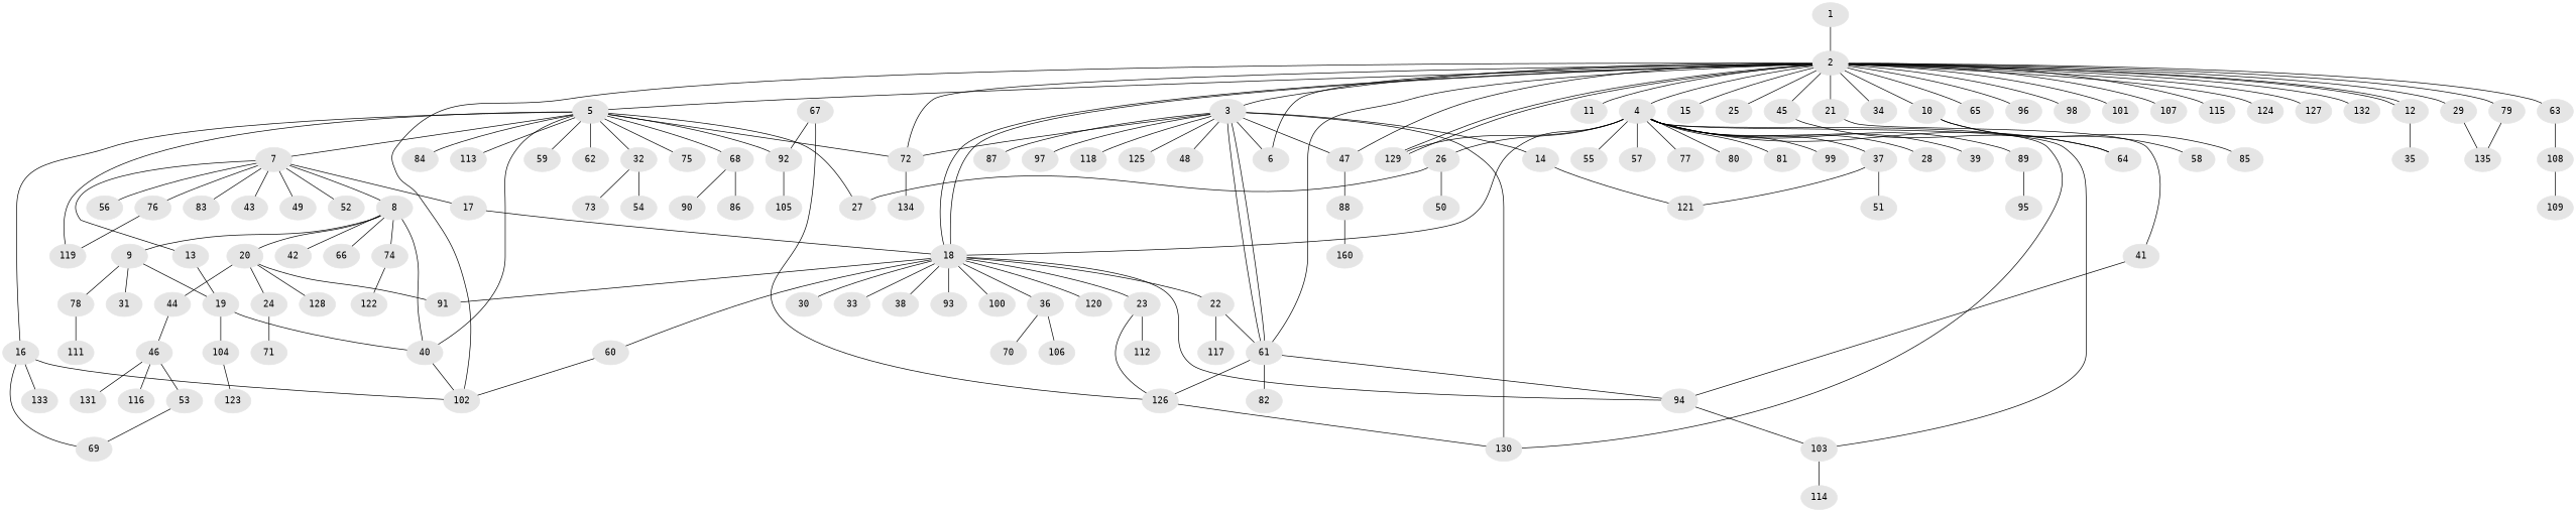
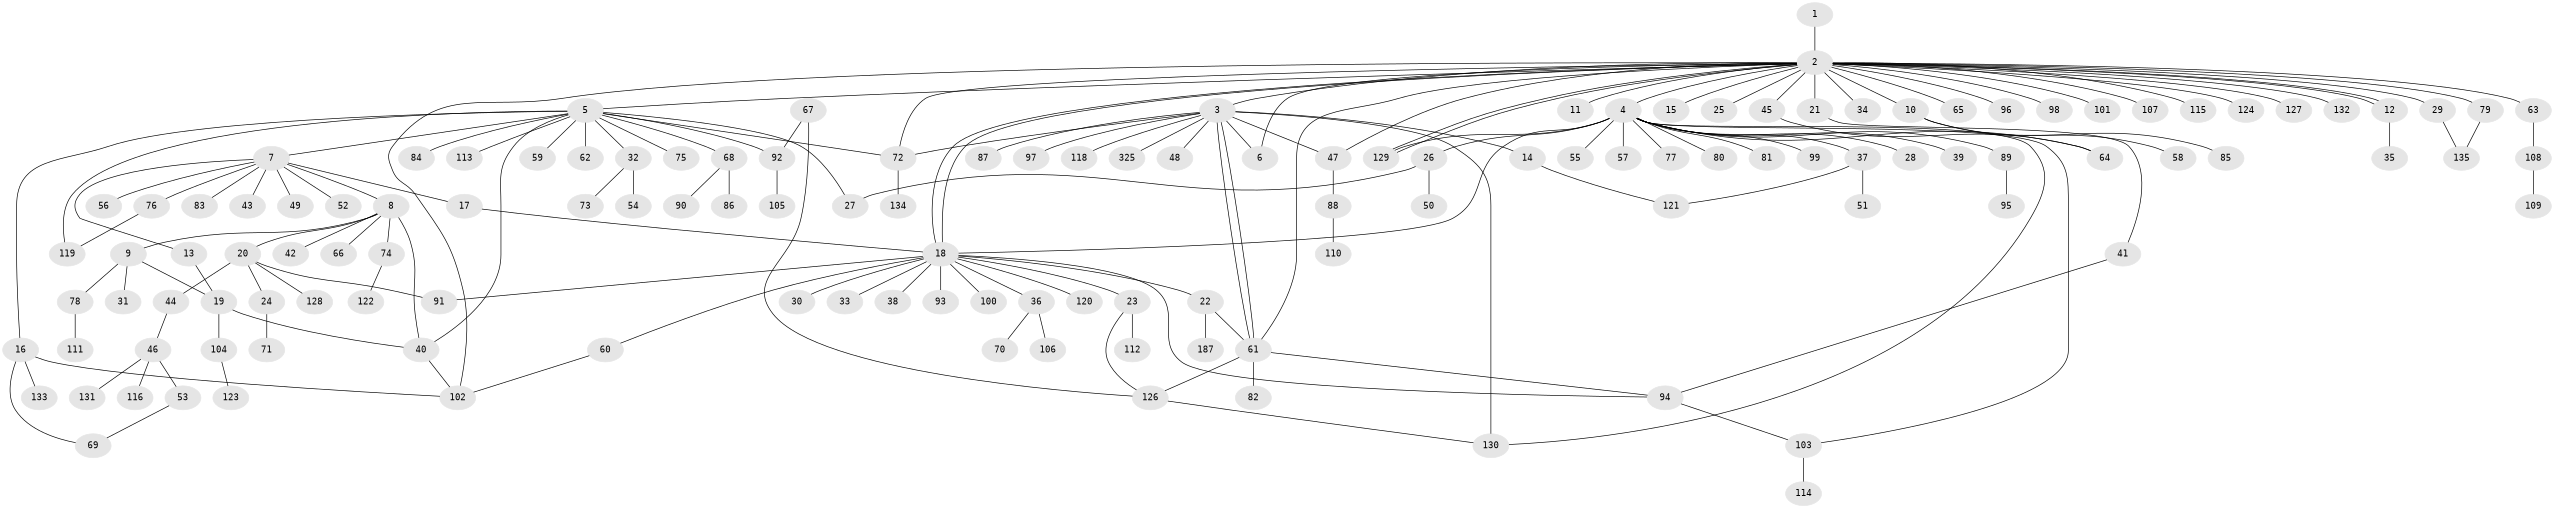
  graph {
    fontname="DejaVu Sans Mono"
    node [color=gray90 fontname="DejaVu Sans Mono" style=filled]
    edge [fontname="DejaVu Sans Mono"]
    1
    2
    3
    4
    5
    6
    10
    11
    12
    15
    18
    21
    25
    29
    34
    45
    47
    61
    63
    65
    72
    79
    96
    98
    101
    102
    107
    115
    124
    127
    129
    132
    14
    48
    87
    97
    118
-   125
+   125 [label=325]
    130
    26
    28
    37
    39
    55
    57
    64
    77
    80
    81
    89
    99
    103
    7
    16
    27
    32
    40
    59
    62
    68
    75
    84
    113
    119
    92
    58
    85
    35
    22
    23
    30
    33
    36
    38
    60
    91
    93
    94
    100
    120
    41
    135
    88
    126
    82
    108
    134
    121
    50
    51
    95
    114
    8
    13
    17
    43
    49
    52
    56
    76
    83
    69
    133
    54
    73
    67
    86
    90
    9
    20
    42
    66
    74
    19
    31
    78
    24
    44
    128
    122
    104
    111
-   117
+   117 [label=187]
    112
    70
    106
    123
    71
    46
    53
    116
    131
-   110 [label=160]
+   110
    109
    105
    1 -- 2
    2 -- 3
    2 -- 4
    2 -- 5
    2 -- 6
    2 -- 10
    2 -- 11
    2 -- 12
    2 -- 12
    2 -- 15
    2 -- 18
    2 -- 18
    2 -- 21
    2 -- 25
    2 -- 29
    2 -- 34
    2 -- 45
    2 -- 47
    2 -- 61
    2 -- 63
    2 -- 65
    2 -- 72
    2 -- 79
    2 -- 96
    2 -- 98
    2 -- 101
    2 -- 102
    2 -- 107
    2 -- 115
    2 -- 124
    2 -- 127
    2 -- 129
    2 -- 129
    2 -- 132
    3 -- 6
    3 -- 47
    3 -- 61
    3 -- 61
    3 -- 72
    3 -- 14
    3 -- 48
    3 -- 87
    3 -- 97
    3 -- 118
    3 -- 125
    3 -- 130
    4 -- 18
    4 -- 129
    4 -- 130
    4 -- 26
    4 -- 28
    4 -- 37
    4 -- 39
    4 -- 55
    4 -- 57
    4 -- 64
    4 -- 77
    4 -- 80
    4 -- 81
    4 -- 89
    4 -- 99
    4 -- 103
    5 -- 72
    5 -- 7
    5 -- 16
    5 -- 27
    5 -- 32
    5 -- 40
    5 -- 59
    5 -- 62
    5 -- 68
    5 -- 75
    5 -- 84
    5 -- 113
    5 -- 119
    5 -- 92
    10 -- 58
    10 -- 85
    12 -- 35
    18 -- 22
    18 -- 23
    18 -- 30
    18 -- 33
    18 -- 36
    18 -- 38
    18 -- 60
    18 -- 91
    18 -- 93
    18 -- 94
    18 -- 100
    18 -- 120
    21 -- 41
    29 -- 135
    45 -- 64
    47 -- 88
    61 -- 94
    61 -- 126
    61 -- 82
    63 -- 108
    72 -- 134
    79 -- 135
    14 -- 121
    26 -- 27
    26 -- 50
    37 -- 121
    37 -- 51
    89 -- 95
    103 -- 114
    7 -- 8
    7 -- 13
    7 -- 17
    7 -- 43
    7 -- 49
    7 -- 52
    7 -- 56
    7 -- 76
    7 -- 83
    16 -- 102
    16 -- 69
    16 -- 133
    32 -- 54
    32 -- 73
    40 -- 102
    68 -- 86
    68 -- 90
    92 -- 105
    22 -- 61
    22 -- 117
    23 -- 126
    23 -- 112
    36 -- 70
    36 -- 106
    60 -- 102
    94 -- 103
    41 -- 94
    88 -- 110
    126 -- 130
    108 -- 109
    8 -- 40
    8 -- 9
    8 -- 20
    8 -- 42
    8 -- 66
    8 -- 74
    13 -- 19
    17 -- 18
    76 -- 119
    67 -- 92
    67 -- 126
    9 -- 19
    9 -- 31
    9 -- 78
    20 -- 91
    20 -- 24
    20 -- 44
    20 -- 128
    74 -- 122
    19 -- 40
    19 -- 104
    78 -- 111
    24 -- 71
    44 -- 46
    104 -- 123
    46 -- 53
    46 -- 116
    46 -- 131
    53 -- 69
  }
